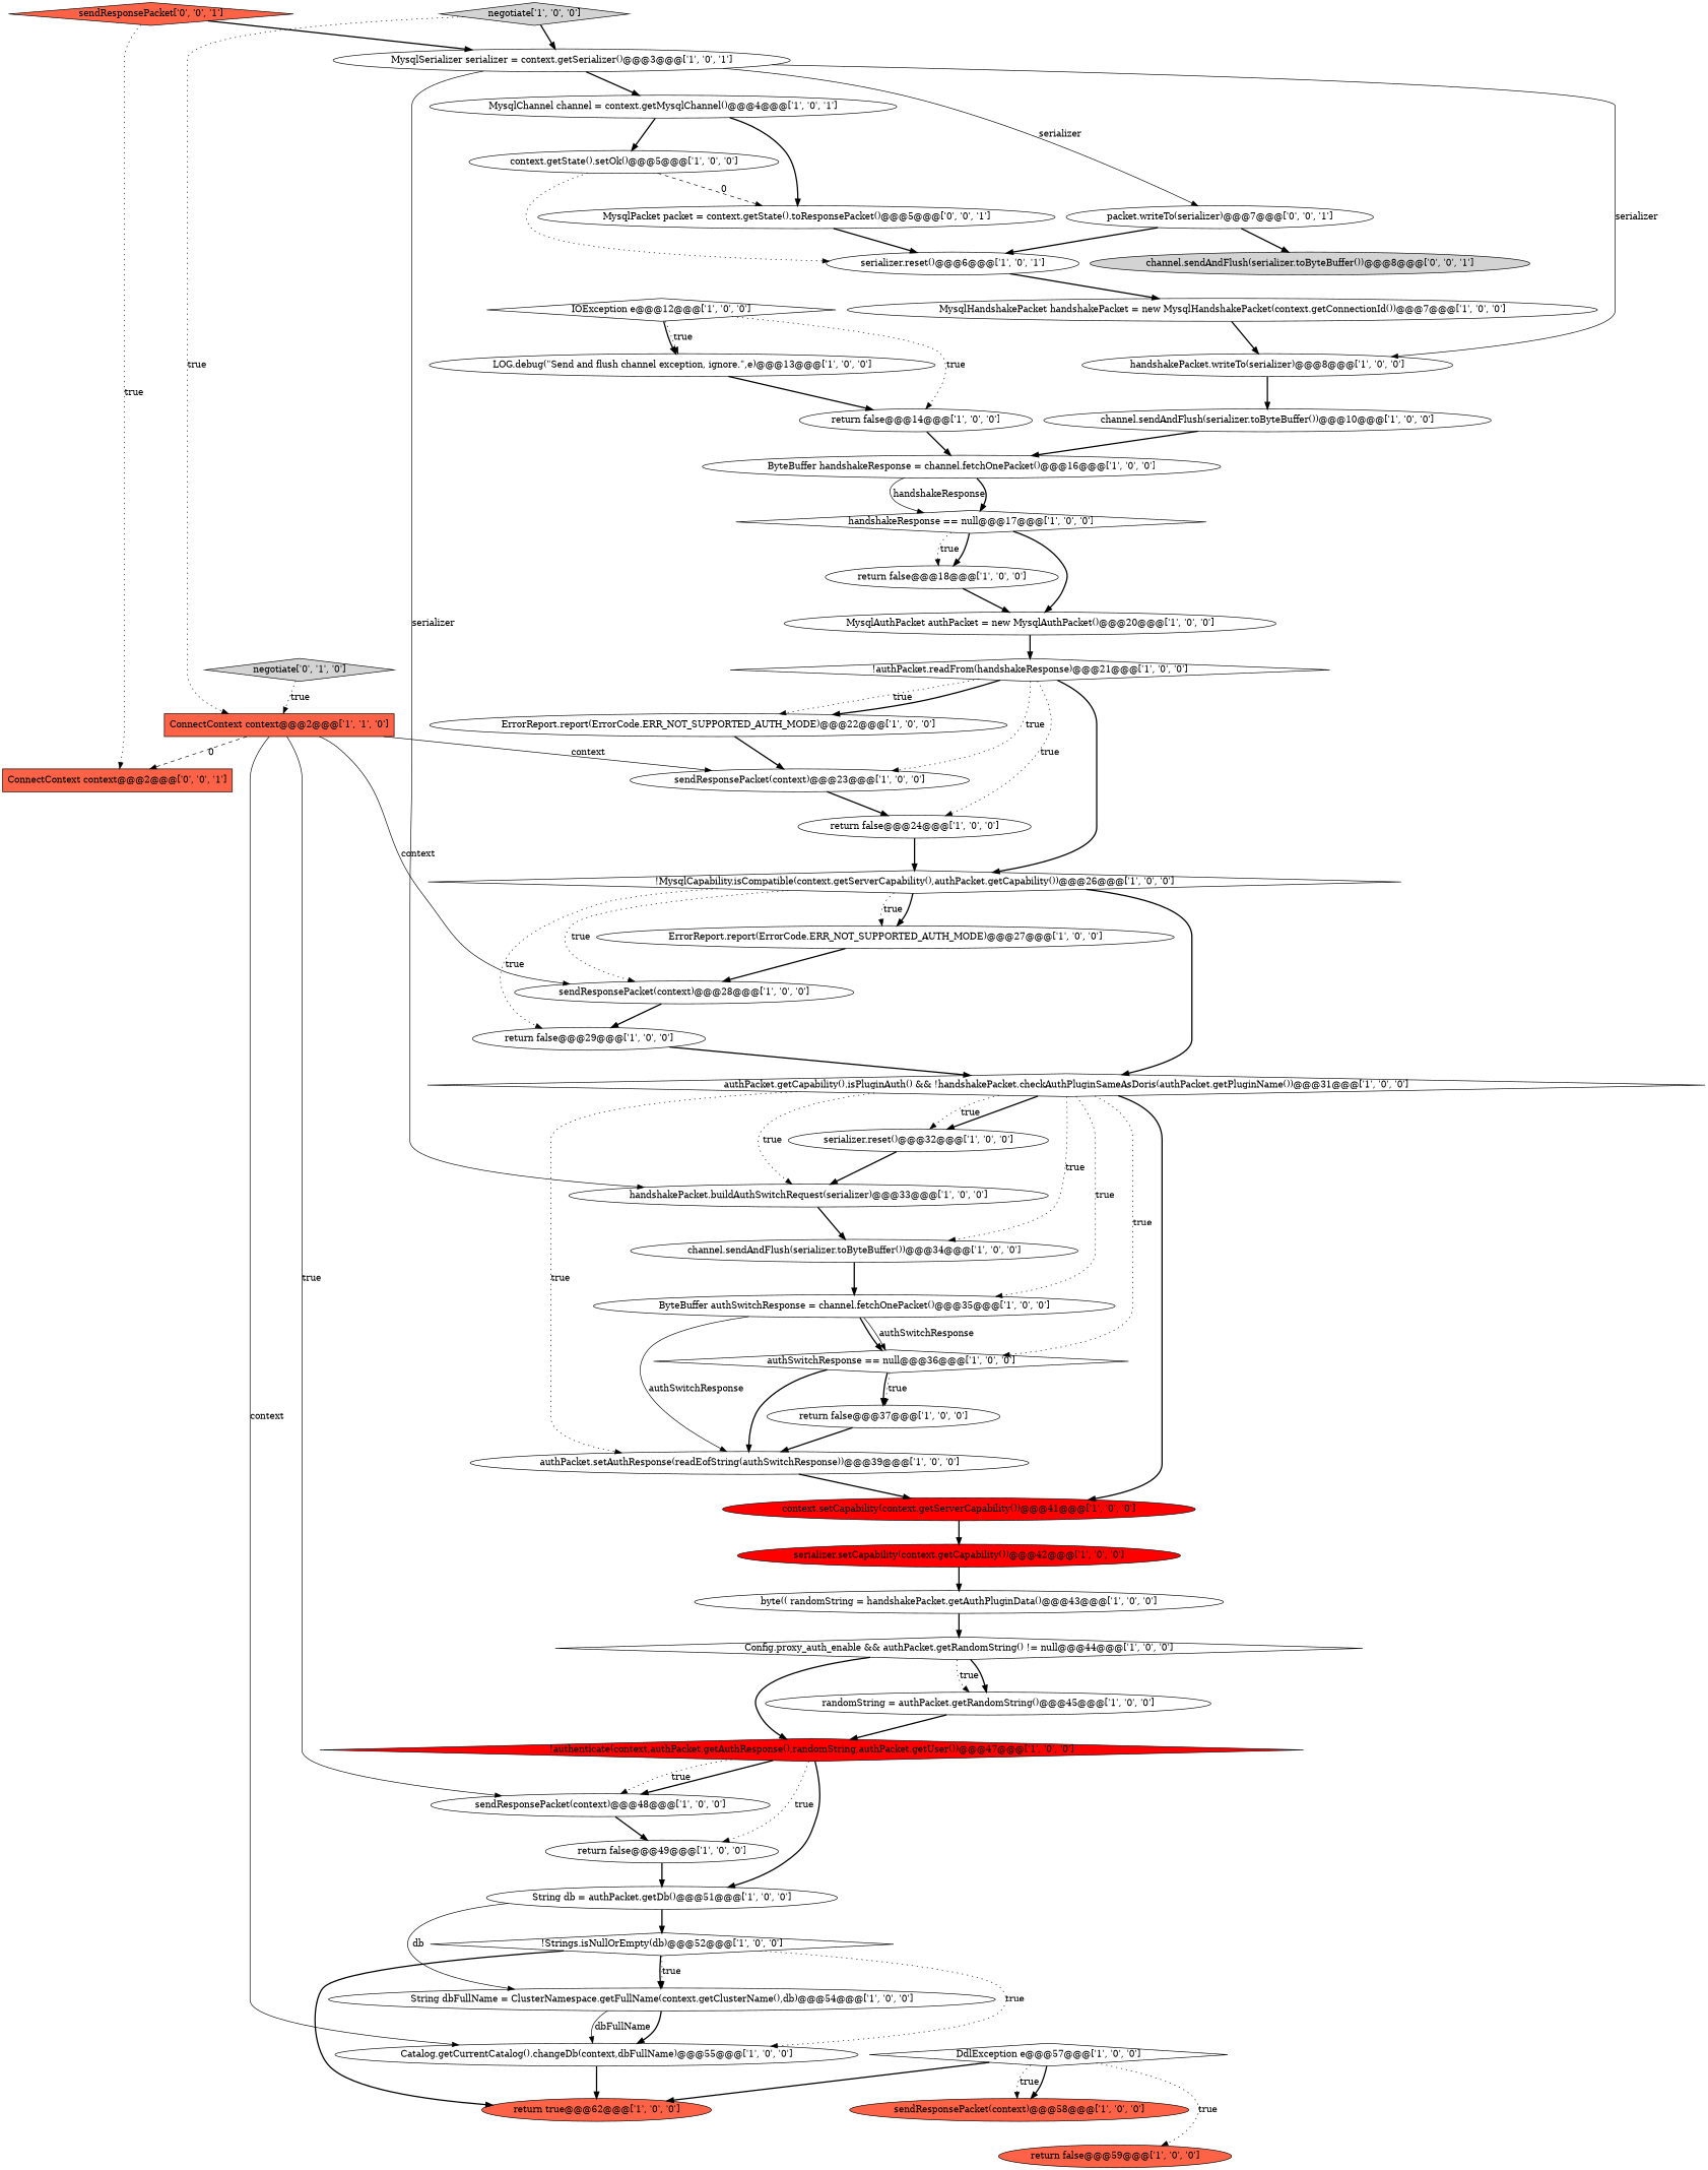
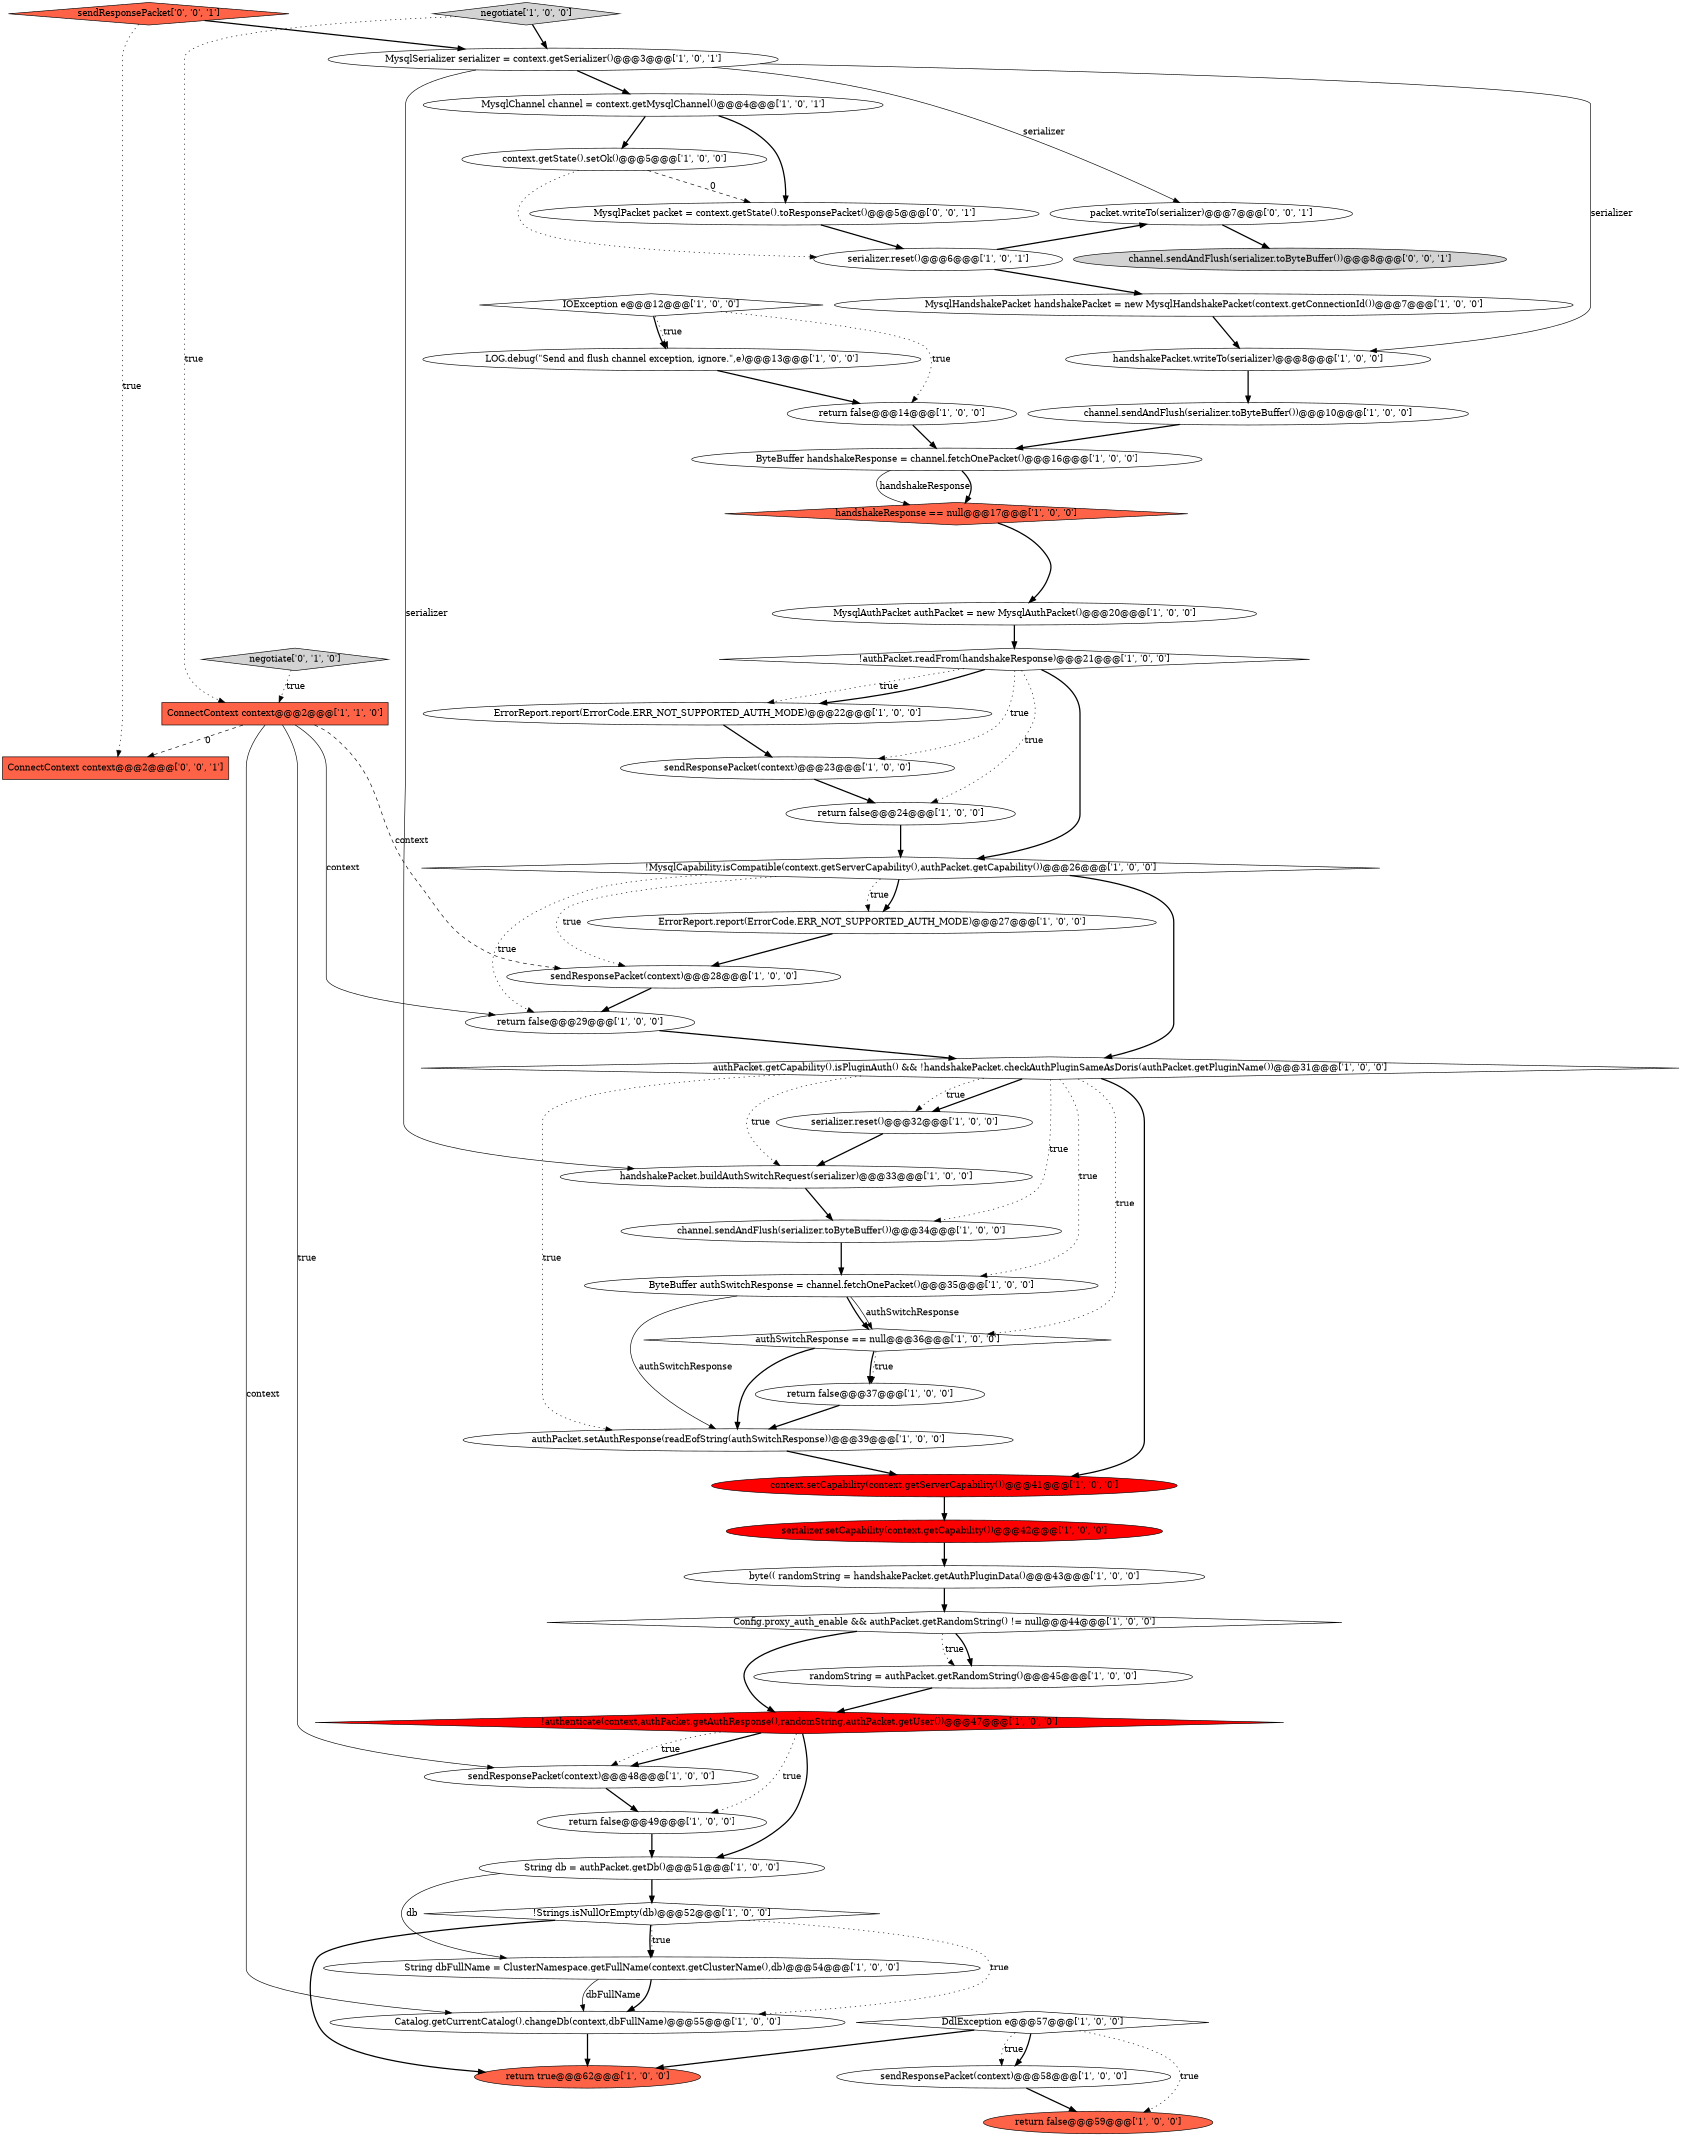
  digraph {
    node [fillcolor=white shape=ellipse style=filled]
    edge [style=bold]
    n1 [fillcolor=tomato label="ConnectContext context@@@2@@@['0', '0', '1']" shape=box]
    n2 [label="!authPacket.readFrom(handshakeResponse)@@@21@@@['1', '0', '0']" shape=diamond]
    n3 [label="!MysqlCapability.isCompatible(context.getServerCapability(),authPacket.getCapability())@@@26@@@['1', '0', '0']" shape=diamond]
    n4 [label="return false@@@24@@@['1', '0', '0']"]
    n5 [label="ErrorReport.report(ErrorCode.ERR_NOT_SUPPORTED_AUTH_MODE)@@@22@@@['1', '0', '0']"]
    n6 [label="sendResponsePacket(context)@@@23@@@['1', '0', '0']"]
    n7 [label="return false@@@29@@@['1', '0', '0']"]
    n8 [label="sendResponsePacket(context)@@@28@@@['1', '0', '0']"]
    n9 [label="authPacket.getCapability().isPluginAuth() && !handshakePacket.checkAuthPluginSameAsDoris(authPacket.getPluginName())@@@31@@@['1', '0', '0']" shape=diamond]
    n10 [label="ErrorReport.report(ErrorCode.ERR_NOT_SUPPORTED_AUTH_MODE)@@@27@@@['1', '0', '0']"]
    n11 [fillcolor=red label="context.setCapability(context.getServerCapability())@@@41@@@['1', '0', '0']"]
    n12 [label="handshakePacket.buildAuthSwitchRequest(serializer)@@@33@@@['1', '0', '0']"]
    n13 [label="authSwitchResponse == null@@@36@@@['1', '0', '0']" shape=diamond]
    n14 [label="authPacket.setAuthResponse(readEofString(authSwitchResponse))@@@39@@@['1', '0', '0']"]
    n15 [label="channel.sendAndFlush(serializer.toByteBuffer())@@@34@@@['1', '0', '0']"]
    n16 [label="ByteBuffer authSwitchResponse = channel.fetchOnePacket()@@@35@@@['1', '0', '0']"]
    n17 [label="serializer.reset()@@@32@@@['1', '0', '0']"]
    n18 [fillcolor=red label="serializer.setCapability(context.getCapability())@@@42@@@['1', '0', '0']"]
    n19 [label="byte(( randomString = handshakePacket.getAuthPluginData()@@@43@@@['1', '0', '0']"]
    n20 [fillcolor=tomato label="sendResponsePacket['0', '0', '1']" shape=diamond]
    n21 [label="MysqlSerializer serializer = context.getSerializer()@@@3@@@['1', '0', '1']"]
    n22 [label="packet.writeTo(serializer)@@@7@@@['0', '0', '1']"]
    n23 [label="MysqlChannel channel = context.getMysqlChannel()@@@4@@@['1', '0', '1']"]
    n24 [label="handshakePacket.writeTo(serializer)@@@8@@@['1', '0', '0']"]
    n25 [fillcolor=tomato label="return false@@@59@@@['1', '0', '0']"]
    n26 [fillcolor=tomato label="return true@@@62@@@['1', '0', '0']"]
    n27 [label="sendResponsePacket(context)@@@48@@@['1', '0', '0']"]
    n28 [label="return false@@@49@@@['1', '0', '0']"]
    n29 [label="String db = authPacket.getDb()@@@51@@@['1', '0', '0']"]
    n30 [label="String dbFullName = ClusterNamespace.getFullName(context.getClusterName(),db)@@@54@@@['1', '0', '0']"]
    n31 [label="Catalog.getCurrentCatalog().changeDb(context,dbFullName)@@@55@@@['1', '0', '0']"]
    n32 [fillcolor=lightgray label="channel.sendAndFlush(serializer.toByteBuffer())@@@8@@@['0', '0', '1']"]
    n33 [label="MysqlPacket packet = context.getState().toResponsePacket()@@@5@@@['0', '0', '1']"]
    n34 [label="context.getState().setOk()@@@5@@@['1', '0', '0']"]
    n35 [label="channel.sendAndFlush(serializer.toByteBuffer())@@@10@@@['1', '0', '0']"]
    n36 [label="!Strings.isNullOrEmpty(db)@@@52@@@['1', '0', '0']" shape=diamond]
    n37 [label="return false@@@37@@@['1', '0', '0']"]
    n38 [label="LOG.debug(\"Send and flush channel exception, ignore.\",e)@@@13@@@['1', '0', '0']"]
    n39 [label="return false@@@14@@@['1', '0', '0']"]
    n40 [label="ByteBuffer handshakeResponse = channel.fetchOnePacket()@@@16@@@['1', '0', '0']"]
    n41 [label="Config.proxy_auth_enable && authPacket.getRandomString() != null@@@44@@@['1', '0', '0']" shape=diamond]
    n42 [fillcolor=red label="!authenticate(context,authPacket.getAuthResponse(),randomString,authPacket.getUser())@@@47@@@['1', '0', '0']" shape=diamond]
    n43 [label="randomString = authPacket.getRandomString()@@@45@@@['1', '0', '0']"]
-   n44 [fillcolor=tomato label="sendResponsePacket(context)@@@58@@@['1', '0', '0']"]
+   n44 [label="sendResponsePacket(context)@@@58@@@['1', '0', '0']"]
    n45 [label="serializer.reset()@@@6@@@['1', '0', '1']"]
    n46 [label="MysqlHandshakePacket handshakePacket = new MysqlHandshakePacket(context.getConnectionId())@@@7@@@['1', '0', '0']"]
    n47 [label="MysqlAuthPacket authPacket = new MysqlAuthPacket()@@@20@@@['1', '0', '0']"]
-   n48 [label="handshakeResponse == null@@@17@@@['1', '0', '0']" shape=diamond]
+   n48 [fillcolor=tomato label="handshakeResponse == null@@@17@@@['1', '0', '0']" shape=diamond]
    n49 [fillcolor=lightgray label="negotiate['0', '1', '0']" shape=diamond]
    n50 [fillcolor=tomato label="ConnectContext context@@@2@@@['1', '1', '0']" shape=box]
    n51 [label="IOException e@@@12@@@['1', '0', '0']" shape=diamond]
-   n52 [label="return false@@@18@@@['1', '0', '0']"]
    n53 [label="DdlException e@@@57@@@['1', '0', '0']" shape=diamond]
    n54 [fillcolor=lightgray label="negotiate['1', '0', '0']" shape=diamond]
    n2 -> n3
    n2 -> n4 [label=true style=dotted]
    n2 -> n5 [label=true style=dotted]
    n2 -> n5
    n2 -> n6 [label=true style=dotted]
    n3 -> n7 [label=true style=dotted]
    n3 -> n8 [label=true style=dotted]
    n3 -> n9
    n3 -> n10
    n3 -> n10 [label=true style=dotted]
    n4 -> n3
    n5 -> n6
    n6 -> n4
    n7 -> n9
    n8 -> n7
    n9 -> n11
    n9 -> n12 [label=true style=dotted]
    n9 -> n13 [label=true style=dotted]
    n9 -> n14 [label=true style=dotted]
    n9 -> n15 [label=true style=dotted]
    n9 -> n16 [label=true style=dotted]
    n9 -> n17
    n9 -> n17 [label=true style=dotted]
    n10 -> n8
    n11 -> n18
    n12 -> n15
    n13 -> n14
    n13 -> n37 [label=true style=dotted]
    n13 -> n37
    n14 -> n11
    n15 -> n16
    n16 -> n13
    n16 -> n13 [label=authSwitchResponse style=solid]
    n16 -> n14 [label=authSwitchResponse style=solid]
    n17 -> n12
    n18 -> n19
    n19 -> n41
    n20 -> n1 [label=true style=dotted]
    n20 -> n21
    n21 -> n12 [label=serializer style=solid]
    n21 -> n22 [label=serializer style=solid]
    n21 -> n23
    n21 -> n24 [label=serializer style=solid]
    n22 -> n32
    n23 -> n33
    n23 -> n34
    n24 -> n35
    n27 -> n28
    n28 -> n29
    n29 -> n30 [label=db style=solid]
    n29 -> n36
    n30 -> n31
    n30 -> n31 [label=dbFullName style=solid]
    n31 -> n26
    n33 -> n45
    n34 -> n33 [label=0 style=dashed]
    n34 -> n45 [style=dotted]
    n35 -> n40
    n36 -> n26
    n36 -> n30 [label=true style=dotted]
    n36 -> n30
    n36 -> n31 [label=true style=dotted]
    n37 -> n14
    n38 -> n39
    n39 -> n40
    n40 -> n48 [label=handshakeResponse style=solid]
    n40 -> n48
    n41 -> n42
    n41 -> n43 [label=true style=dotted]
    n41 -> n43
    n42 -> n27
    n42 -> n27 [label=true style=dotted]
    n42 -> n28 [label=true style=dotted]
    n42 -> n29
    n43 -> n42
-   n22 -> n45
+   n44 -> n25
+   n45 -> n22
    n45 -> n46
    n46 -> n24
    n47 -> n2
    n48 -> n47
-   n48 -> n52
-   n48 -> n52 [label=true style=dotted]
    n49 -> n50 [label=true style=dotted]
    n50 -> n1 [label=0 style=dashed]
-   n50 -> n6 [label=context style=solid]
-   n50 -> n8 [label=context style=solid]
+   n50 -> n7 [label=context style=solid]
+   n50 -> n8 [label=context style=dashed]
    n50 -> n27 [label=true style=solid]
    n50 -> n31 [label=context style=solid]
    n51 -> n38 [label=true style=dotted]
    n51 -> n38
    n51 -> n39 [label=true style=dotted]
-   n52 -> n47
    n53 -> n25 [label=true style=dotted]
    n53 -> n26
    n53 -> n44 [label=true style=dotted]
    n53 -> n44
    n54 -> n21
    n54 -> n50 [label=true style=dotted]
  }
